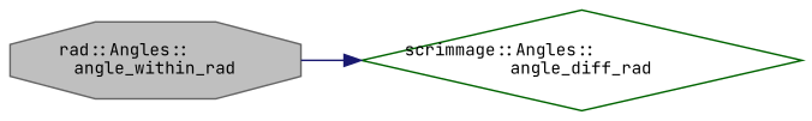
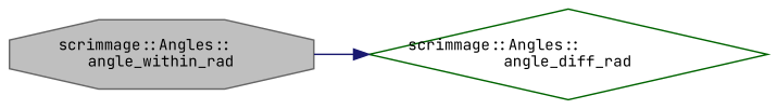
  digraph {
    rankdir=LR
    fontname="JetBrains Mono"
    node [fontname="JetBrains Mono" fontsize=10 style=filled]
-   n1 [color=gray40 fillcolor=grey75 fontcolor=black height=0.2 label="rad::Angles::\langle_within_rad" shape=octagon width=0.4]
+   n1 [color=gray40 fillcolor=grey75 fontcolor=black height=0.2 label="scrimmage::Angles::\langle_within_rad" shape=octagon width=0.4]
    n2 [color=darkgreen fillcolor=white height=0.2 label="scrimmage::Angles::\langle_diff_rad" shape=diamond width=0.4]
    n1 -> n2 [color=midnightblue fontname="JetBrains Mono" fontsize=10 labelfontname=Helvetica labelfontsize=10 style=solid]
  }
